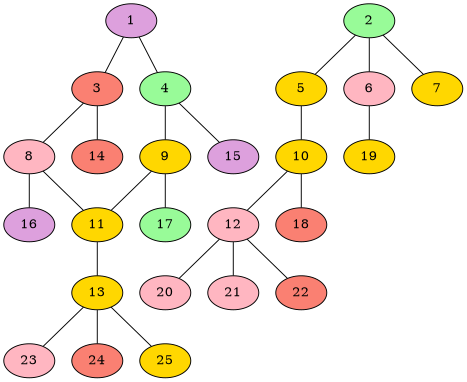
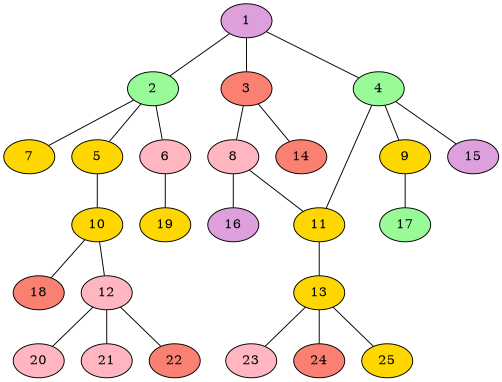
  graph {
    node [chem=H fillcolor=gold style=filled]
    edge [valence=1]
    1 [chem=C fillcolor=plum]
    2 [chem=S fillcolor=palegreen]
    3 [chem=C fillcolor=salmon]
    4 [chem=C fillcolor=palegreen]
    5 [chem=O]
    6 [chem=O fillcolor=lightpink]
    7 [chem=O]
    8 [chem=C fillcolor=lightpink]
    14 [fillcolor=salmon]
    9 [chem=C]
    15 [fillcolor=plum]
    10 [chem=C]
    19
    11 [chem=C]
    16 [fillcolor=plum]
    17 [fillcolor=palegreen]
    12 [chem=C fillcolor=lightpink]
    18 [fillcolor=salmon]
    13 [chem=C]
    20 [fillcolor=lightpink]
    21 [fillcolor=lightpink]
    22 [fillcolor=salmon]
    23 [fillcolor=lightpink]
    24 [fillcolor=salmon]
    25
+   1 -- 2
    1 -- 3
    1 -- 4 [valence=2]
    2 -- 5
    2 -- 6 [valence=2]
    2 -- 7 [valence=2]
    3 -- 8 [valence=2]
    3 -- 14
    4 -- 9
    4 -- 15
    5 -- 10
    6 -- 19
    8 -- 11
    8 -- 16
-   9 -- 11 [valence=2]
+   4 -- 11 [valence=2]
    9 -- 17
    10 -- 12
    10 -- 18
    11 -- 13
    12 -- 20
    12 -- 21
    12 -- 22
    13 -- 23
    13 -- 24
    13 -- 25
  }
